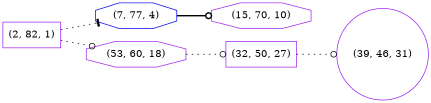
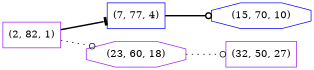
  digraph {
    rankdir=LR
    node [color=purple shape=box]
    edge [arrowhead=odot style=dotted]
    "(2, 82, 1)"
-   "(7, 77, 4)" [color=blue shape=octagon]
-   "(23, 60, 18)" [shape=octagon label="(53, 60, 18)"]
-   "(15, 70, 10)" [shape=octagon]
+   "(7, 77, 4)" [color=blue]
+   "(23, 60, 18)" [shape=octagon]
+   "(15, 70, 10)" [color=blue shape=octagon]
    "(32, 50, 27)"
-   "(39, 46, 31)" [shape=circle]
-   "(2, 82, 1)" -> "(7, 77, 4)" [arrowhead=tee]
+   "(2, 82, 1)" -> "(7, 77, 4)" [arrowhead=tee style=bold]
    "(2, 82, 1)" -> "(23, 60, 18)"
    "(7, 77, 4)" -> "(15, 70, 10)" [style=bold]
    "(23, 60, 18)" -> "(32, 50, 27)"
-   "(32, 50, 27)" -> "(39, 46, 31)"
  }
